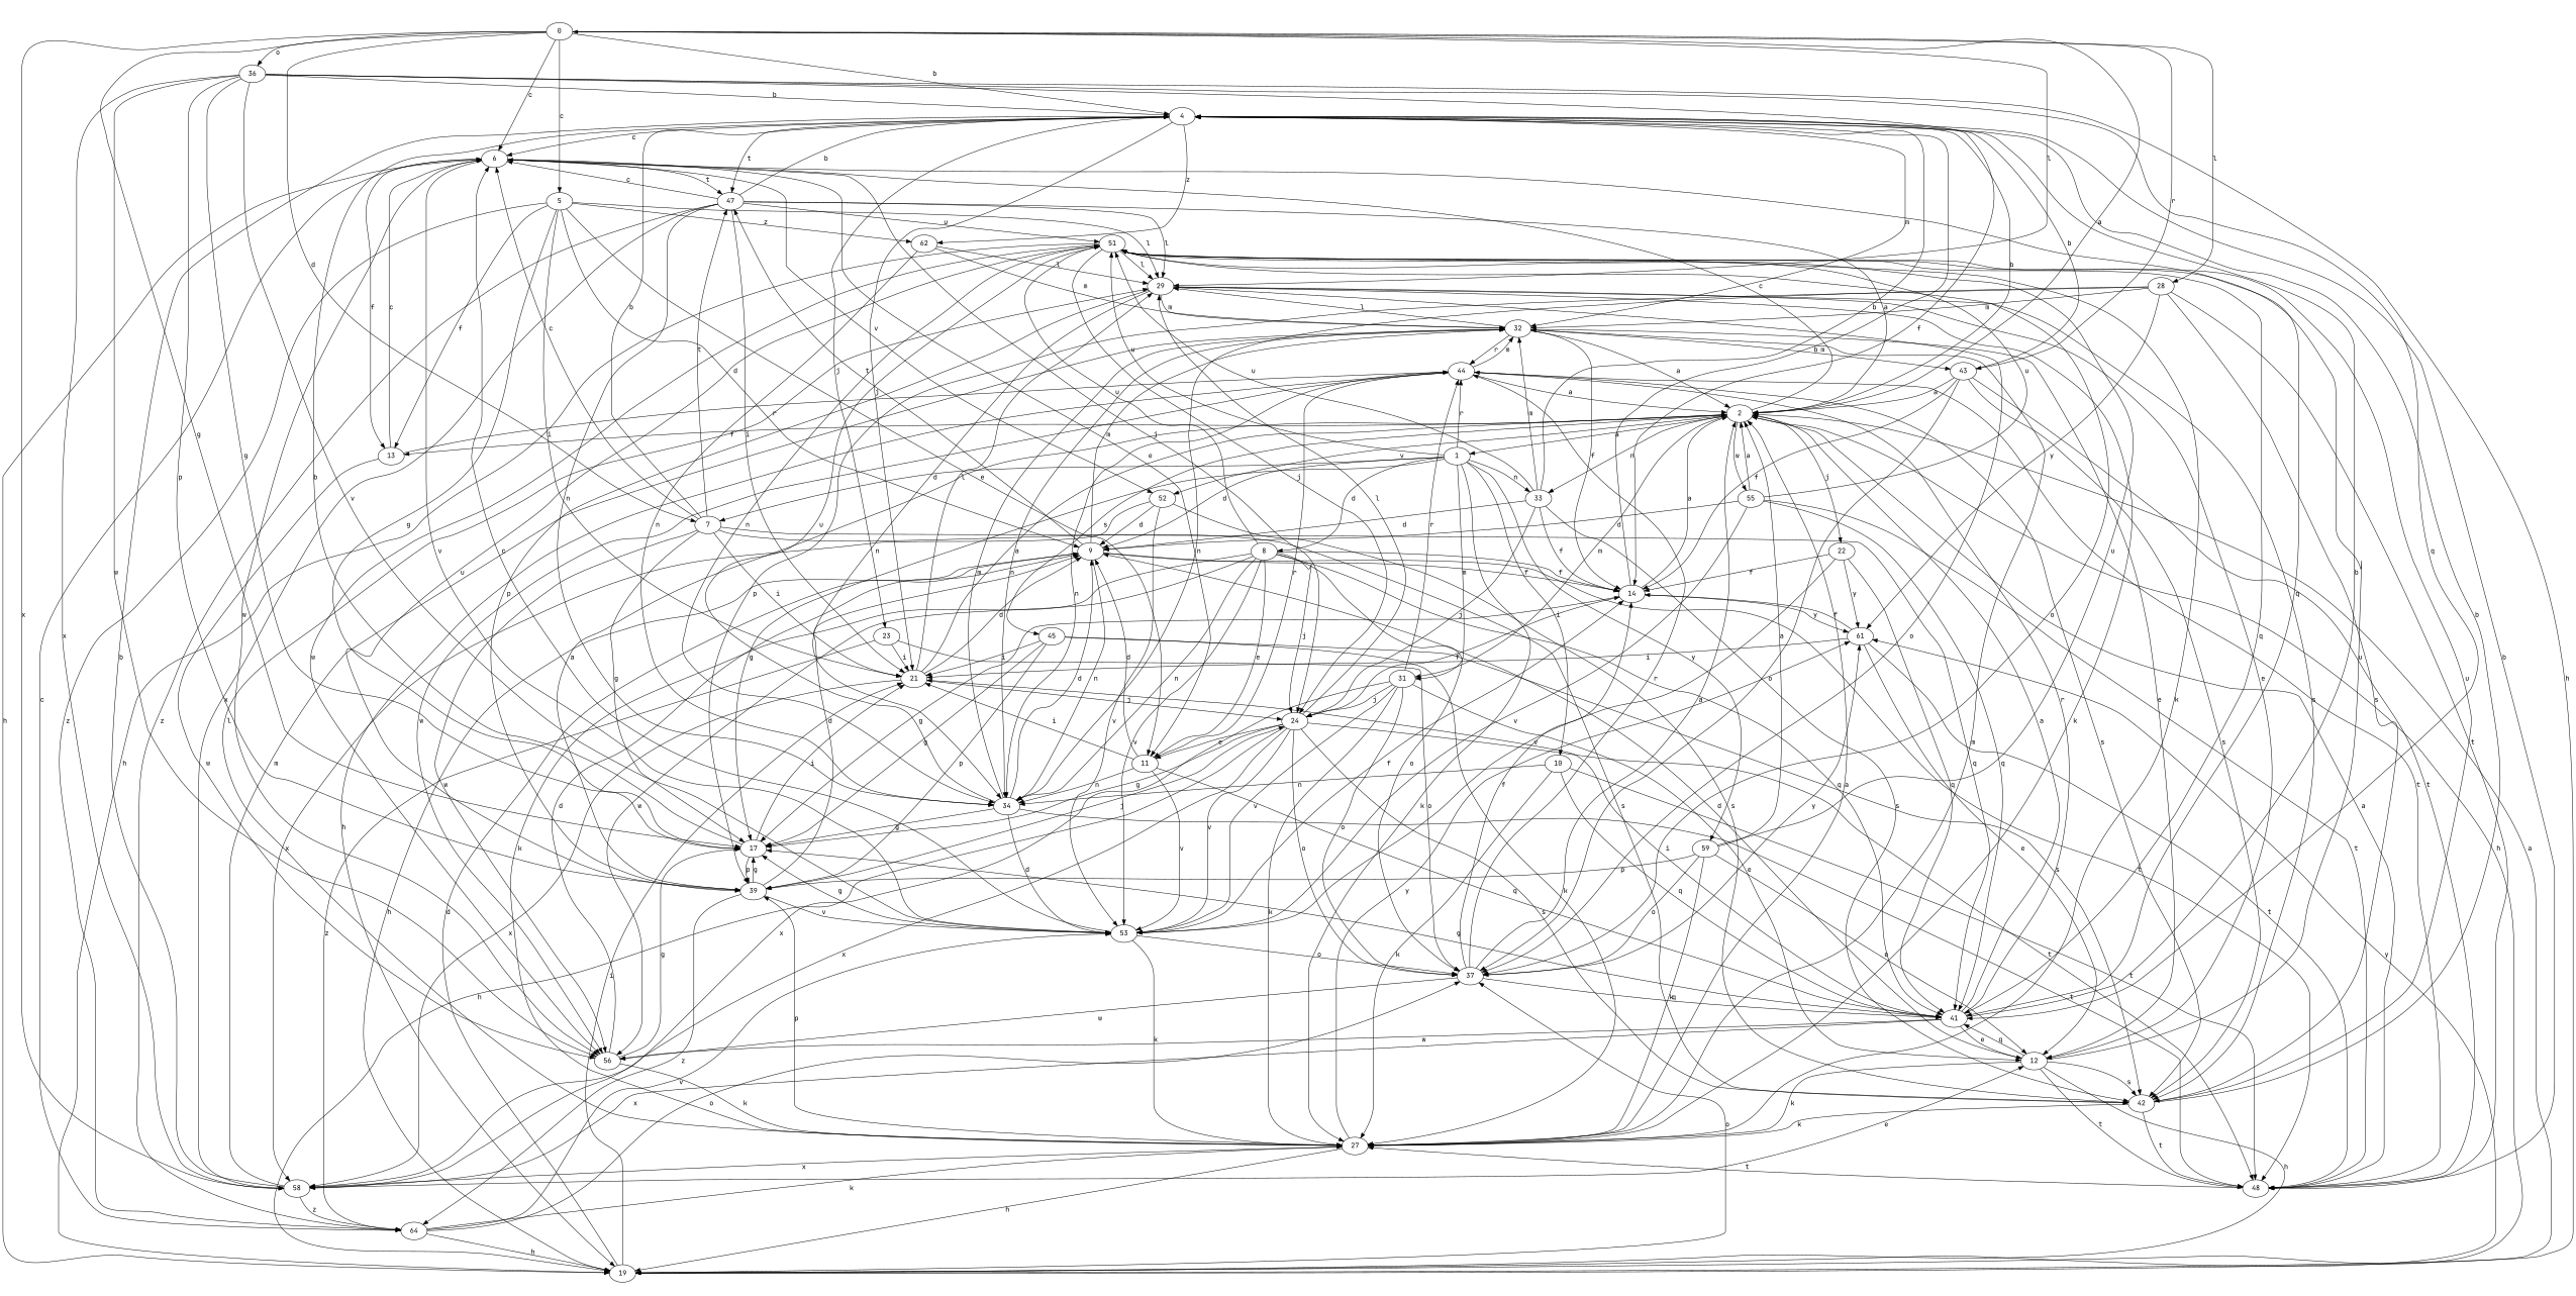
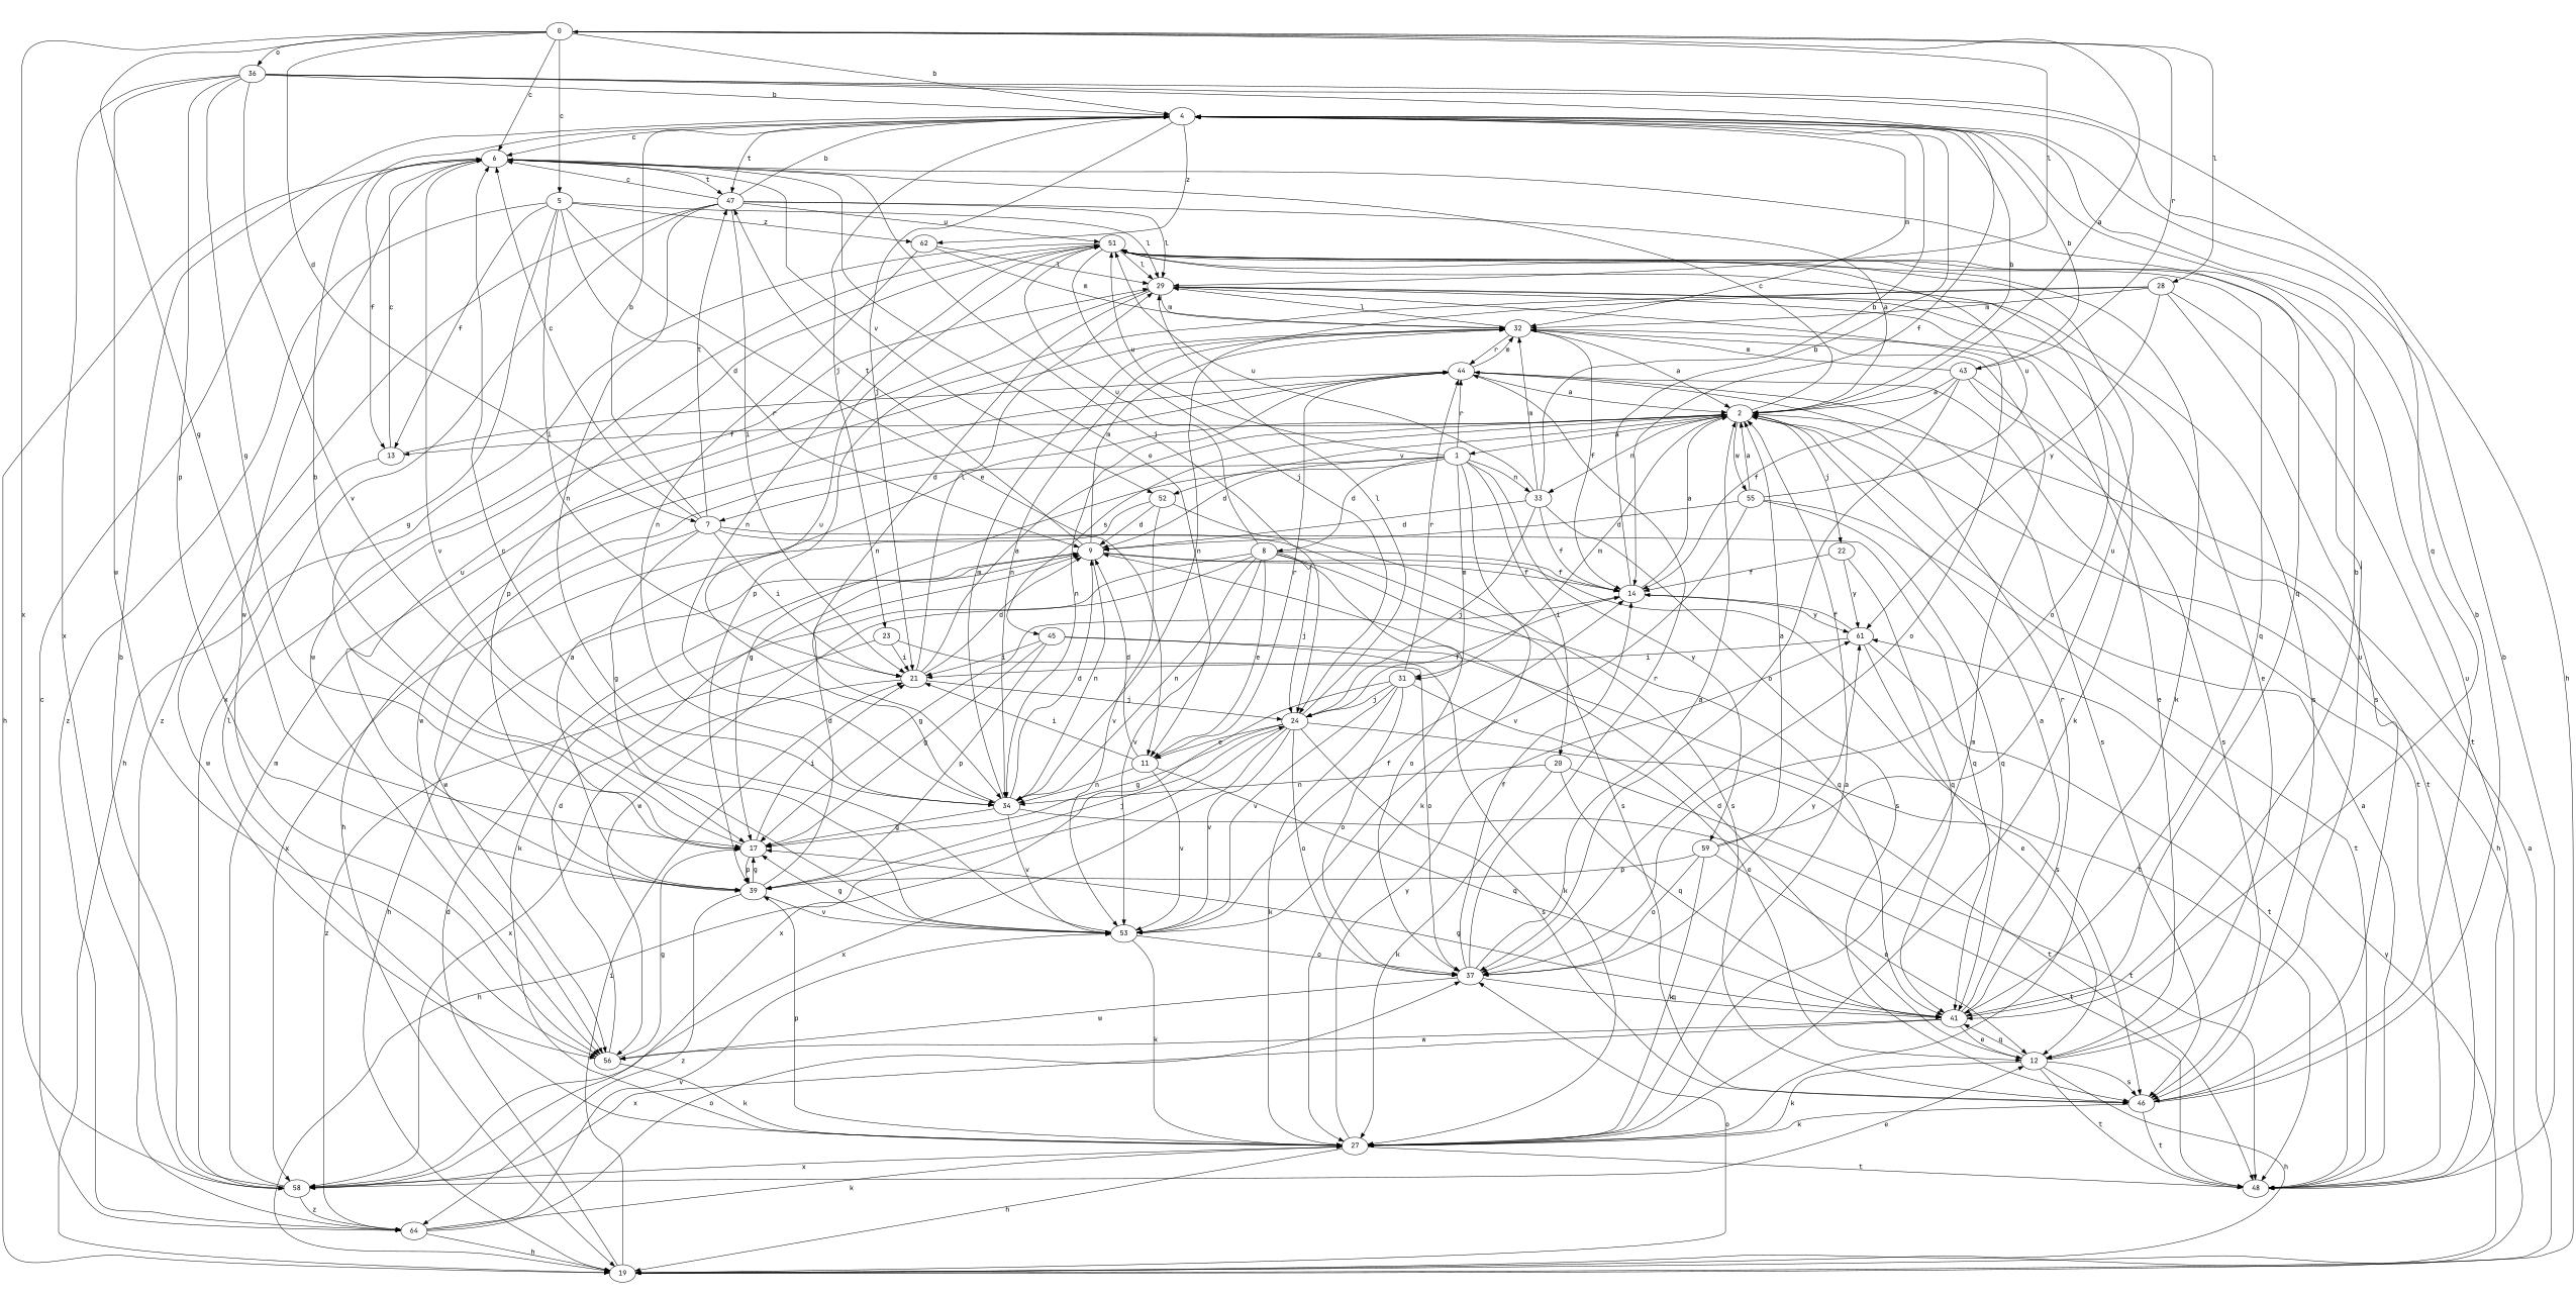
  strict digraph {
    fontname="JetBrains Mono"
    node [fontname="JetBrains Mono"]
    edge [fontname="JetBrains Mono"]
    0
    4
    5
    6
    7
    17
    28
    29
    36
    43
    58
    23
    32
    47
    62
    21
    9
    13
    11
    64
    19
    52
    24
    41
    53
    56
-   46 [label=42]
+   46
    39
    34
    48
    61
    27
    37
    12
    14
    2
    1
    8
-   20 [label=10]
+   20
    31
    33
    44
    51
    59
    22
    45
    55
    0 -> 4 [label=b]
    0 -> 5 [label=c]
    0 -> 6 [label=c]
    0 -> 7 [label=d]
    0 -> 17 [label=g]
    0 -> 28 [label=l]
    0 -> 29 [label=l]
    0 -> 36 [label=o]
    0 -> 43 [label=r]
    0 -> 58 [label=x]
    4 -> 6 [label=c]
    4 -> 23 [label=j]
    4 -> 32 [label=m]
    4 -> 47 [label=t]
    4 -> 62 [label=z]
    4 -> 21 [label=j]
    5 -> 17 [label=g]
    5 -> 29 [label=l]
    5 -> 62 [label=z]
    5 -> 21 [label=i]
    5 -> 9 [label=d]
    5 -> 13 [label=f]
    5 -> 11 [label=e]
    5 -> 64 [label=z]
    6 -> 47 [label=t]
    6 -> 13 [label=f]
    6 -> 11 [label=e]
    6 -> 19 [label=h]
    6 -> 52 [label=v]
    6 -> 24 [label=j]
    6 -> 41 [label=q]
    6 -> 53 [label=v]
    6 -> 56 [label=w]
    7 -> 4 [label=b]
    7 -> 6 [label=c]
    7 -> 17 [label=g]
    7 -> 47 [label=t]
    7 -> 21 [label=i]
    7 -> 41 [label=q]
    7 -> 56 [label=w]
    7 -> 46 [label=s]
    17 -> 4 [label=b]
    17 -> 21 [label=i]
    17 -> 39 [label=p]
    28 -> 32 [label=m]
    28 -> 46 [label=s]
    28 -> 39 [label=p]
    28 -> 34 [label=n]
    28 -> 48 [label=t]
    28 -> 61 [label=y]
    29 -> 32 [label=m]
    29 -> 46 [label=s]
    29 -> 39 [label=p]
    29 -> 34 [label=n]
    29 -> 27 [label=k]
    29 -> 37 [label=o]
    29 -> 12 [label=e]
    36 -> 4 [label=b]
    36 -> 17 [label=g]
    36 -> 58 [label=x]
    36 -> 19 [label=h]
    36 -> 41 [label=q]
    36 -> 53 [label=v]
    36 -> 56 [label=w]
    36 -> 39 [label=p]
    36 -> 14 [label=f]
    43 -> 4 [label=b]
-   32 -> 43 [label=m]
+   43 -> 32 [label=m]
    43 -> 46 [label=s]
    43 -> 48 [label=t]
    43 -> 37 [label=o]
    43 -> 14 [label=f]
    43 -> 2 [label=a]
    58 -> 4 [label=b]
    58 -> 32 [label=m]
    58 -> 64 [label=z]
    58 -> 12 [label=e]
    23 -> 21 [label=i]
    23 -> 64 [label=z]
    23 -> 37 [label=o]
    32 -> 29 [label=l]
    32 -> 34 [label=n]
    32 -> 12 [label=e]
    32 -> 14 [label=f]
    32 -> 2 [label=a]
    32 -> 44 [label=r]
    47 -> 4 [label=b]
    47 -> 6 [label=c]
    47 -> 29 [label=l]
    47 -> 58 [label=x]
    47 -> 21 [label=i]
    47 -> 64 [label=z]
    47 -> 34 [label=n]
    47 -> 2 [label=a]
    47 -> 51 [label=u]
    62 -> 29 [label=l]
    62 -> 32 [label=m]
    62 -> 34 [label=n]
    21 -> 29 [label=l]
    21 -> 58 [label=x]
    21 -> 9 [label=d]
    21 -> 24 [label=j]
    21 -> 2 [label=a]
    9 -> 32 [label=m]
    9 -> 47 [label=t]
    9 -> 19 [label=h]
    9 -> 34 [label=n]
    9 -> 48 [label=t]
    9 -> 14 [label=f]
    13 -> 6 [label=c]
    13 -> 56 [label=w]
    13 -> 44 [label=r]
    11 -> 21 [label=i]
    11 -> 9 [label=d]
    11 -> 41 [label=q]
    11 -> 53 [label=v]
    11 -> 34 [label=n]
    11 -> 44 [label=r]
    64 -> 6 [label=c]
    64 -> 19 [label=h]
    64 -> 53 [label=v]
    64 -> 27 [label=k]
    64 -> 37 [label=o]
    19 -> 21 [label=i]
    19 -> 9 [label=d]
    19 -> 61 [label=y]
    19 -> 37 [label=o]
    19 -> 2 [label=a]
    52 -> 58 [label=x]
    52 -> 9 [label=d]
    52 -> 53 [label=v]
    52 -> 46 [label=s]
    24 -> 17 [label=g]
    24 -> 29 [label=l]
    24 -> 58 [label=x]
    24 -> 11 [label=e]
    24 -> 19 [label=h]
    24 -> 53 [label=v]
    24 -> 46 [label=s]
    24 -> 48 [label=t]
    24 -> 37 [label=o]
    24 -> 14 [label=f]
    41 -> 4 [label=b]
    41 -> 17 [label=g]
    41 -> 58 [label=x]
-   41 -> 21 [label=i]
    41 -> 56 [label=w]
    41 -> 12 [label=e]
    41 -> 2 [label=a]
    41 -> 44 [label=r]
    53 -> 6 [label=c]
    53 -> 17 [label=g]
    53 -> 27 [label=k]
    53 -> 37 [label=o]
    53 -> 14 [label=f]
    56 -> 17 [label=g]
    56 -> 9 [label=d]
    56 -> 27 [label=k]
    46 -> 4 [label=b]
    46 -> 48 [label=t]
    46 -> 27 [label=k]
    46 -> 51 [label=u]
    39 -> 17 [label=g]
    39 -> 9 [label=d]
    39 -> 64 [label=z]
    39 -> 24 [label=j]
    39 -> 53 [label=v]
    39 -> 2 [label=a]
    39 -> 51 [label=u]
    34 -> 17 [label=g]
    34 -> 32 [label=m]
    34 -> 9 [label=d]
-   34 -> 53 [label=d]
+   34 -> 53 [label=v]
    34 -> 48 [label=t]
    34 -> 51 [label=u]
    48 -> 4 [label=b]
    48 -> 2 [label=a]
    61 -> 21 [label=i]
    61 -> 48 [label=t]
    61 -> 12 [label=e]
    61 -> 14 [label=f]
    27 -> 29 [label=l]
    27 -> 58 [label=x]
    27 -> 32 [label=m]
    27 -> 19 [label=h]
    27 -> 39 [label=p]
-   48 -> 27 [label=t]
+   27 -> 48 [label=t]
    27 -> 61 [label=y]
    27 -> 2 [label=a]
    37 -> 41 [label=q]
    37 -> 56 [label=w]
    37 -> 61 [label=y]
    37 -> 14 [label=f]
    37 -> 2 [label=a]
    37 -> 44 [label=r]
    12 -> 9 [label=d]
    12 -> 19 [label=h]
    12 -> 41 [label=q]
    12 -> 46 [label=s]
    12 -> 48 [label=t]
    12 -> 27 [label=k]
    12 -> 51 [label=u]
    14 -> 4 [label=b]
    14 -> 17 [label=g]
    14 -> 61 [label=y]
    14 -> 2 [label=a]
    2 -> 0 [label=a]
    2 -> 4 [label=b]
    2 -> 6 [label=c]
    2 -> 13 [label=f]
    2 -> 19 [label=h]
    2 -> 52 [label=v]
    2 -> 1 [label=a]
    2 -> 31 [label=m]
    2 -> 33 [label=n]
    2 -> 22 [label=j]
    2 -> 45 [label=s]
    2 -> 55 [label=w]
    1 -> 7 [label=d]
    1 -> 17 [label=g]
    1 -> 9 [label=d]
    1 -> 27 [label=k]
    1 -> 8 [label=d]
    1 -> 20 [label=i]
    1 -> 31 [label=m]
    1 -> 33 [label=n]
    1 -> 44 [label=r]
    1 -> 51 [label=u]
    1 -> 59 [label=y]
    8 -> 11 [label=e]
    8 -> 24 [label=j]
    8 -> 41 [label=q]
    8 -> 53 [label=v]
    8 -> 56 [label=w]
    8 -> 34 [label=n]
    8 -> 27 [label=k]
    8 -> 37 [label=o]
    8 -> 14 [label=f]
    8 -> 51 [label=u]
    20 -> 41 [label=q]
    20 -> 34 [label=n]
    20 -> 48 [label=t]
    20 -> 27 [label=k]
    31 -> 58 [label=x]
    31 -> 24 [label=j]
    31 -> 53 [label=v]
    31 -> 27 [label=k]
    31 -> 37 [label=o]
    31 -> 12 [label=e]
    31 -> 44 [label=r]
    33 -> 4 [label=b]
    33 -> 32 [label=m]
    33 -> 9 [label=d]
    33 -> 24 [label=j]
    33 -> 46 [label=s]
    33 -> 14 [label=f]
    33 -> 51 [label=u]
    44 -> 32 [label=m]
    44 -> 19 [label=h]
    44 -> 56 [label=w]
    44 -> 46 [label=s]
    44 -> 34 [label=n]
    44 -> 48 [label=t]
    44 -> 2 [label=a]
    51 -> 29 [label=l]
    51 -> 19 [label=h]
    51 -> 24 [label=j]
    51 -> 41 [label=q]
    51 -> 56 [label=w]
    51 -> 34 [label=n]
    51 -> 27 [label=k]
    51 -> 37 [label=o]
    59 -> 39 [label=p]
    59 -> 27 [label=k]
    59 -> 37 [label=o]
    59 -> 12 [label=e]
    59 -> 2 [label=a]
    59 -> 51 [label=u]
    22 -> 41 [label=q]
-   22 -> 53 [label=v]
    22 -> 61 [label=y]
    22 -> 14 [label=f]
    45 -> 17 [label=g]
    45 -> 21 [label=i]
    45 -> 46 [label=s]
    45 -> 39 [label=p]
    45 -> 27 [label=k]
    55 -> 9 [label=d]
    55 -> 41 [label=q]
    55 -> 53 [label=v]
    55 -> 48 [label=t]
    55 -> 2 [label=a]
    55 -> 51 [label=u]
  }
